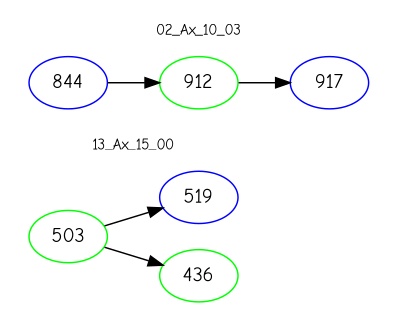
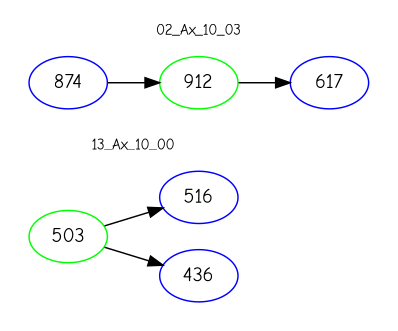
  digraph {
    fontname="Comic Neue"
    rankdir=LR
    node [color=green fontname="Comic Neue"]
    edge [color=black fontname="Comic Neue"]
    n1 [label=503]
-   n2 [label=436]
-   n3 [color=blue label=519]
-   n4 [color=blue label=844]
-   n5 [color=blue label=917]
+   n2 [color=blue label=436]
+   n3 [color=blue label=516]
+   n4 [color=blue label=874]
+   n5 [color=blue label=617]
    n6 [label=912]
    subgraph cluster_1 {
      color=white
      fontsize=10
-     label="13_Ax_15_00"
+     label="13_Ax_10_00"
      n1
      n2
      n3
    }
    subgraph cluster_2 {
      color=white
      fontsize=10
      label="02_Ax_10_03"
      n4
      n5
      n6
    }
    n1 -> n2
    n1 -> n3
    n4 -> n6
    n6 -> n5
  }
